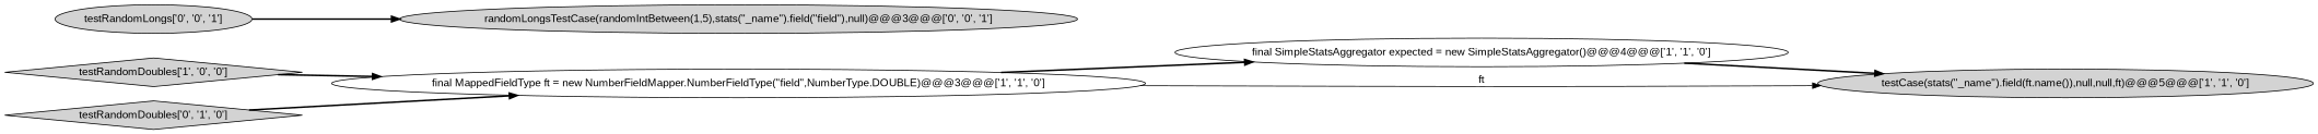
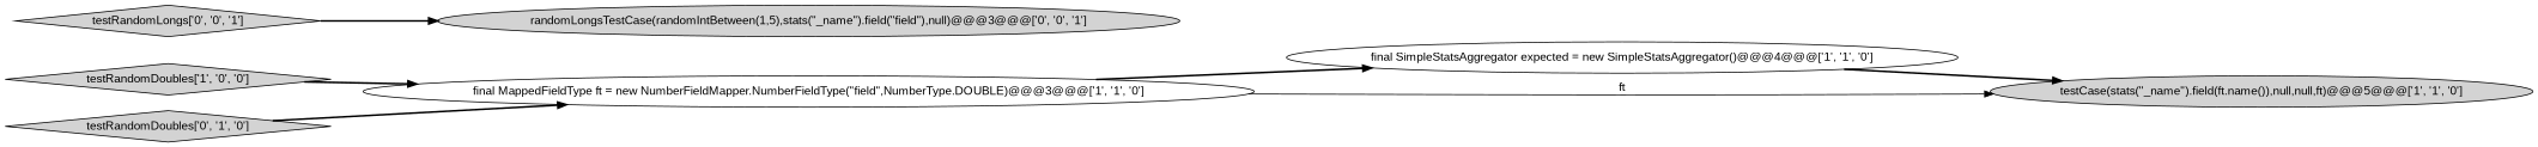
  digraph {
    rankdir=LR
    fontname="Liberation Sans"
    node [fillcolor=lightgray shape=ellipse style=filled fontname="Liberation Sans"]
    edge [style=bold fontname="Liberation Sans"]
    n1 [label="testRandomDoubles['1', '0', '0']" shape=diamond]
    n2 [fillcolor=white label="final MappedFieldType ft = new NumberFieldMapper.NumberFieldType(\"field\",NumberType.DOUBLE)@@@3@@@['1', '1', '0']"]
    n3 [label="randomLongsTestCase(randomIntBetween(1,5),stats(\"_name\").field(\"field\"),null)@@@3@@@['0', '0', '1']"]
-   n4 [label="testRandomLongs['0', '0', '1']"]
+   n4 [label="testRandomLongs['0', '0', '1']" shape=diamond]
    n5 [fillcolor=white label="final SimpleStatsAggregator expected = new SimpleStatsAggregator()@@@4@@@['1', '1', '0']"]
    n6 [label="testCase(stats(\"_name\").field(ft.name()),null,null,ft)@@@5@@@['1', '1', '0']"]
    n7 [label="testRandomDoubles['0', '1', '0']" shape=diamond]
    n1 -> n2
    n2 -> n5
    n2 -> n6 [label=ft style=solid]
    n4 -> n3
    n5 -> n6
    n7 -> n2
  }
